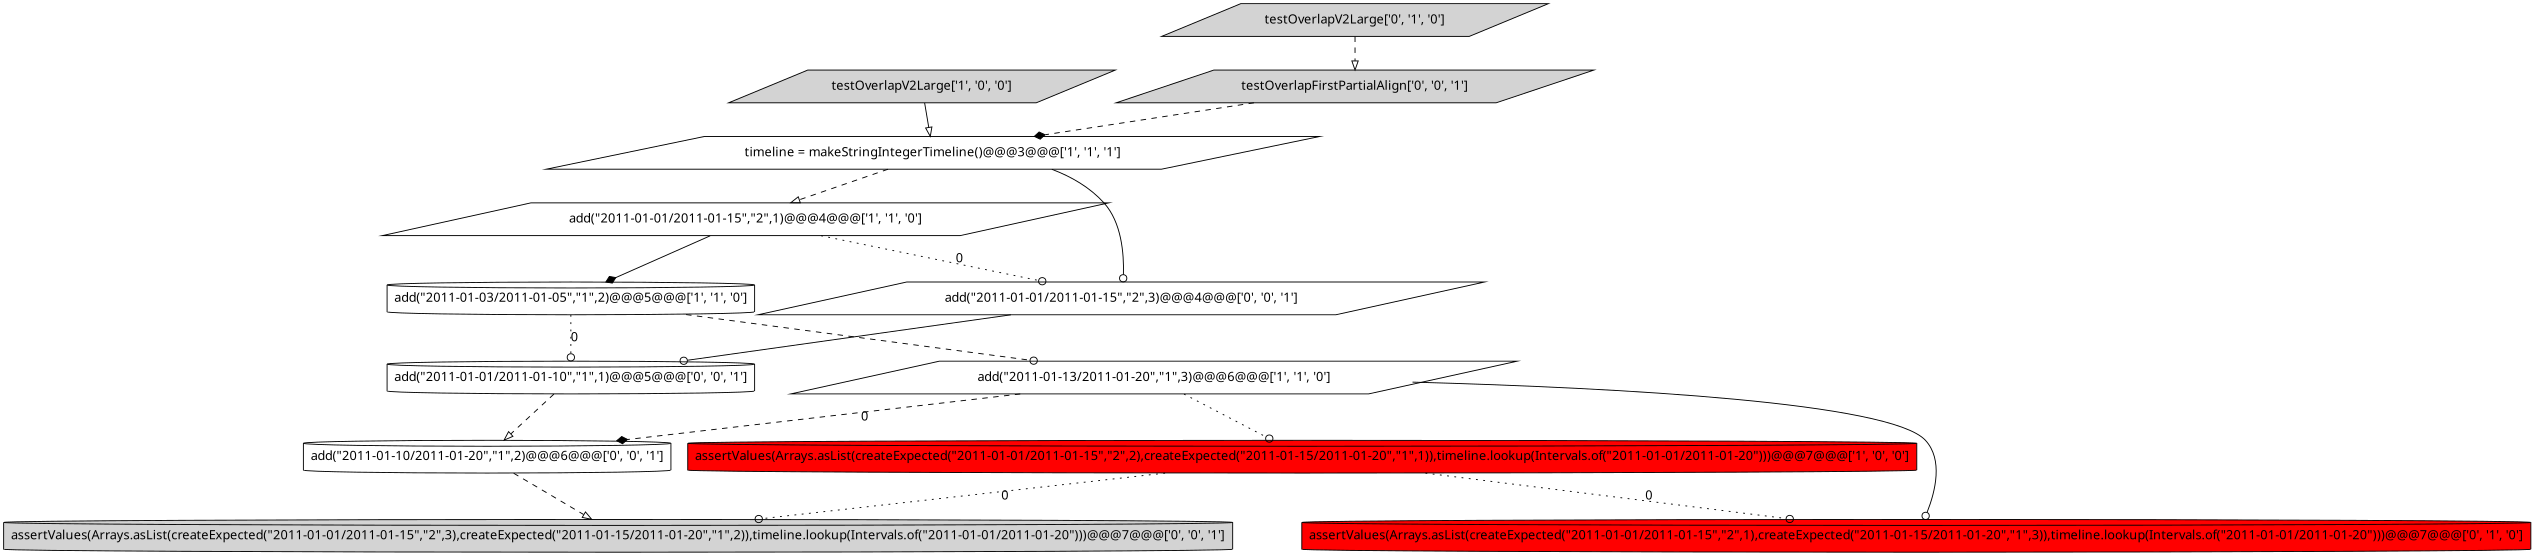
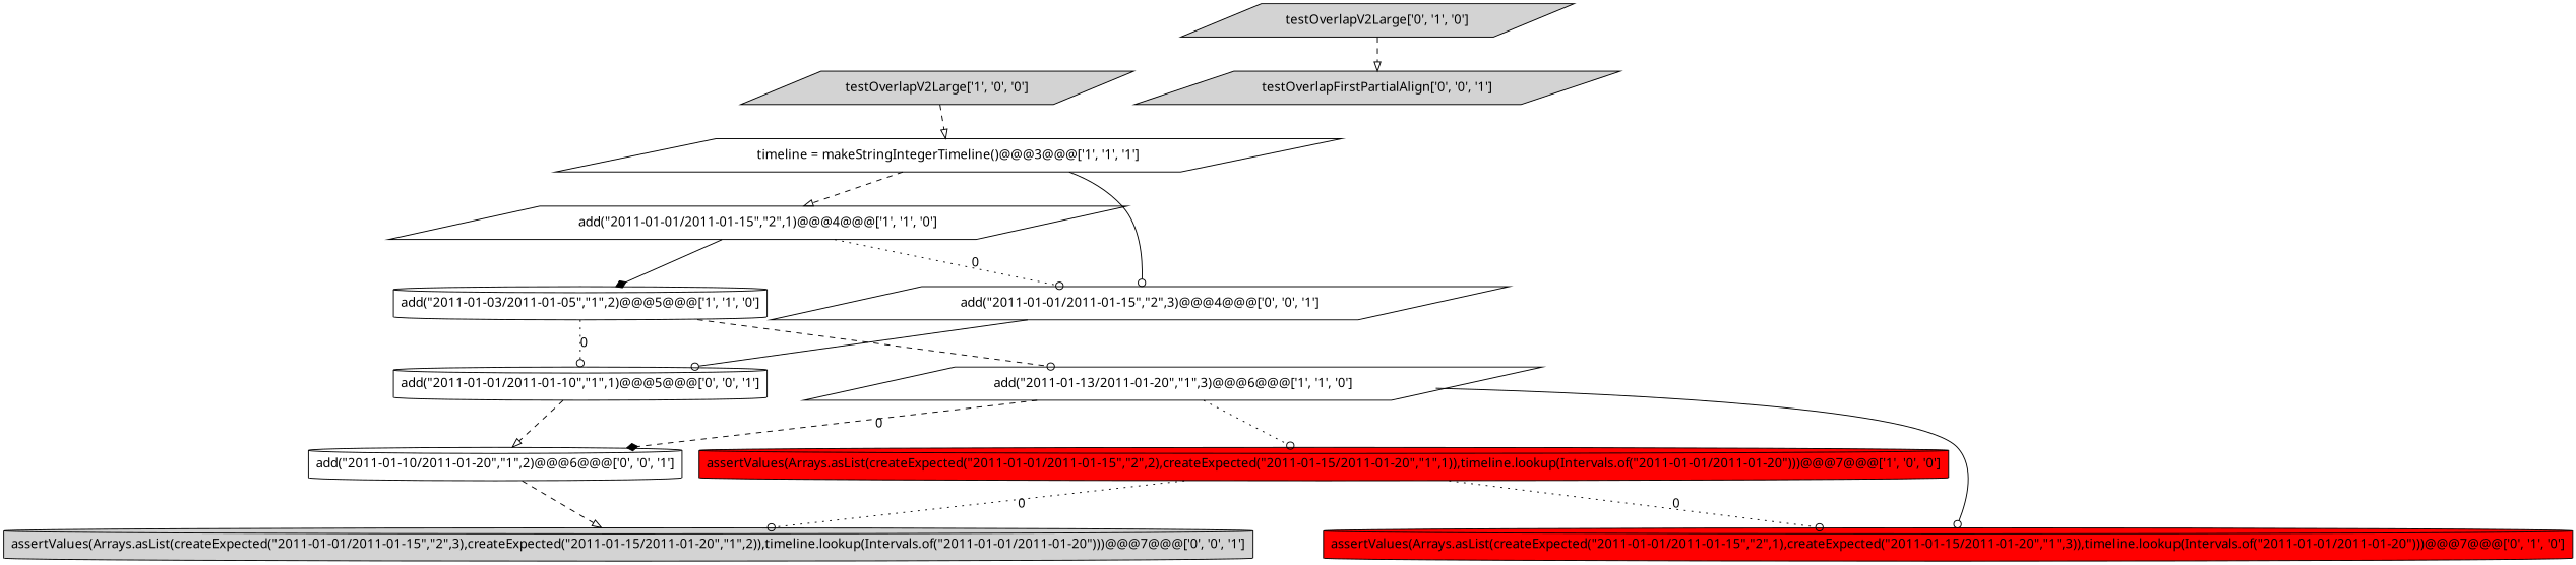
  digraph {
    fontname="Noto Sans"
    node [fillcolor=white fontname="Noto Sans" shape=parallelogram style=filled]
    edge [arrowhead=odot fontname="Noto Sans" style=dashed]
    n1 [label="add(\"2011-01-01/2011-01-15\",\"2\",1)@@@4@@@['1', '1', '0']"]
    n2 [label="add(\"2011-01-01/2011-01-15\",\"2\",3)@@@4@@@['0', '0', '1']"]
    n3 [label="add(\"2011-01-03/2011-01-05\",\"1\",2)@@@5@@@['1', '1', '0']" shape=cylinder]
    n4 [label="add(\"2011-01-01/2011-01-10\",\"1\",1)@@@5@@@['0', '0', '1']" shape=cylinder]
    n5 [label="add(\"2011-01-13/2011-01-20\",\"1\",3)@@@6@@@['1', '1', '0']"]
    n6 [fillcolor=red label="assertValues(Arrays.asList(createExpected(\"2011-01-01/2011-01-15\",\"2\",2),createExpected(\"2011-01-15/2011-01-20\",\"1\",1)),timeline.lookup(Intervals.of(\"2011-01-01/2011-01-20\")))@@@7@@@['1', '0', '0']" shape=cylinder]
    n7 [fillcolor=lightgray label="assertValues(Arrays.asList(createExpected(\"2011-01-01/2011-01-15\",\"2\",3),createExpected(\"2011-01-15/2011-01-20\",\"1\",2)),timeline.lookup(Intervals.of(\"2011-01-01/2011-01-20\")))@@@7@@@['0', '0', '1']" shape=cylinder]
    n8 [fillcolor=red label="assertValues(Arrays.asList(createExpected(\"2011-01-01/2011-01-15\",\"2\",1),createExpected(\"2011-01-15/2011-01-20\",\"1\",3)),timeline.lookup(Intervals.of(\"2011-01-01/2011-01-20\")))@@@7@@@['0', '1', '0']" shape=cylinder]
    n9 [label="add(\"2011-01-10/2011-01-20\",\"1\",2)@@@6@@@['0', '0', '1']" shape=cylinder]
    n10 [fillcolor=lightgray label="testOverlapV2Large['1', '0', '0']"]
    n11 [label="timeline = makeStringIntegerTimeline()@@@3@@@['1', '1', '1']"]
    n12 [fillcolor=lightgray label="testOverlapV2Large['0', '1', '0']"]
    n13 [fillcolor=lightgray label="testOverlapFirstPartialAlign['0', '0', '1']"]
    n1 -> n2 [label=0 style=dotted]
    n1 -> n3 [arrowhead=diamond style=solid]
    n2 -> n4 [style=solid]
    n3 -> n4 [label=0 style=dotted]
    n3 -> n5
    n4 -> n9 [arrowhead=onormal]
    n5 -> n6 [style=dotted]
    n5 -> n8 [style=solid]
    n5 -> n9 [arrowhead=diamond label=0]
    n6 -> n7 [label=0 style=dotted]
    n6 -> n8 [label=0 style=dotted]
    n9 -> n7 [arrowhead=onormal]
-   n10 -> n11 [arrowhead=onormal style=solid]
+   n10 -> n11 [arrowhead=onormal]
    n11 -> n1 [arrowhead=onormal]
    n11 -> n2 [style=solid]
    n12 -> n13 [arrowhead=onormal]
-   n13 -> n11 [arrowhead=diamond]
  }
